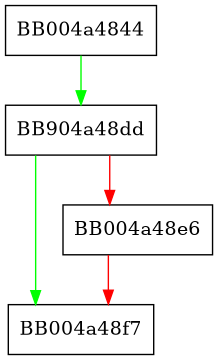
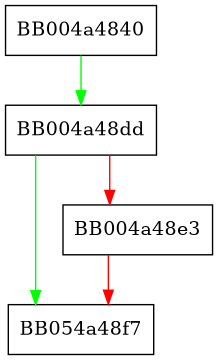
  digraph {
    splines=ortho
    node [shape=box]
    edge [color=green]
-   BB004a4840 [label=BB004a4844]
-   BB004a48dd [label=BB904a48dd]
-   BB004a48f7
-   BB004a48e6
+   BB004a4840
+   BB004a48dd
+   BB004a48f7 [label=BB054a48f7]
+   BB004a48e6 [label=BB004a48e3]
    BB004a4840 -> BB004a48dd
    BB004a48dd -> BB004a48f7
    BB004a48dd -> BB004a48e6 [color=red]
    BB004a48e6 -> BB004a48f7 [color=red]
  }
